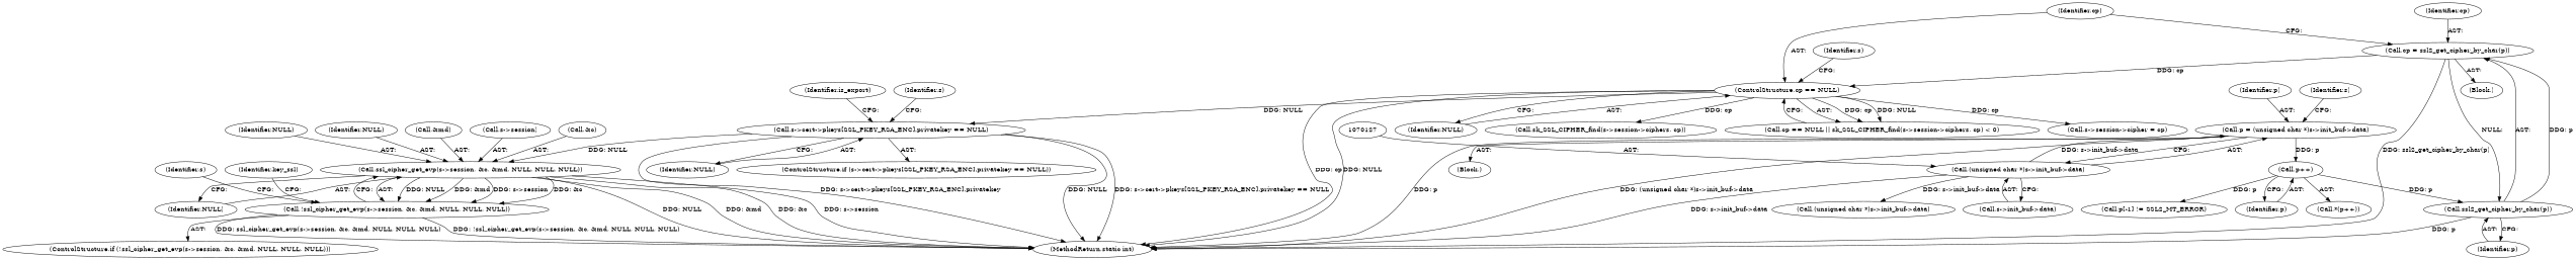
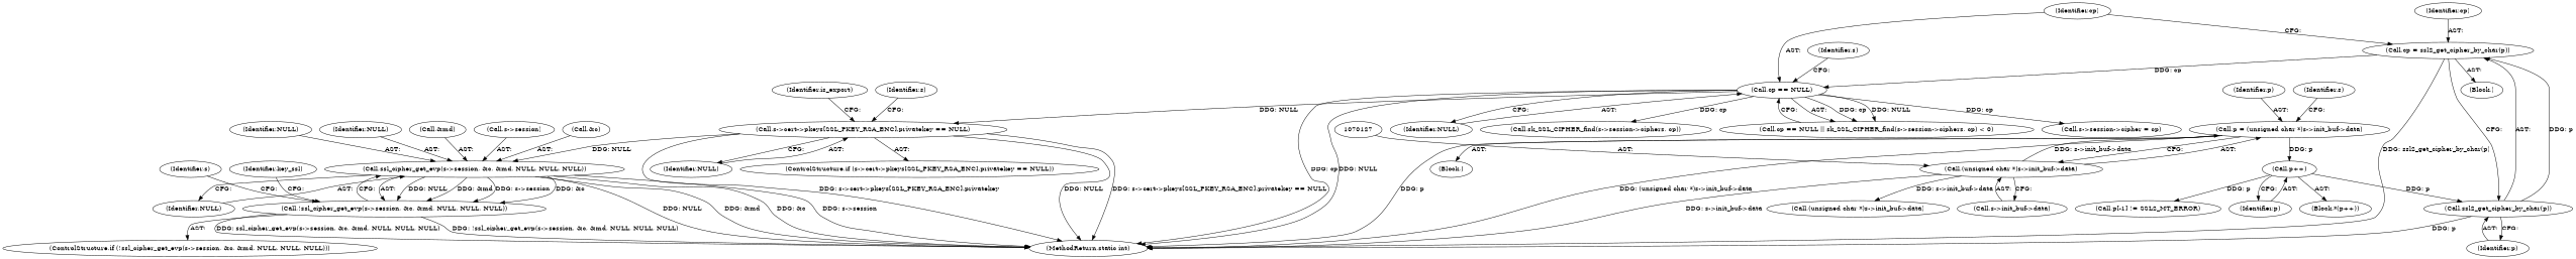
  digraph {
    n1 [label="(Call,s->cert->pkeys[SSL_PKEY_RSA_ENC].privatekey == NULL)"]
    n2 [label="(Call,ssl_cipher_get_evp(s->session, &c, &md, NULL, NULL, NULL))"]
    n3 [label="(ControlStructure,if (s->cert->pkeys[SSL_PKEY_RSA_ENC].privatekey == NULL))"]
    n4 [label="(Identifier,NULL)"]
    n5 [label="(MethodReturn,static int)"]
    n6 [label="(Call,!ssl_cipher_get_evp(s->session, &c, &md, NULL, NULL, NULL))"]
    n7 [label="(Identifier,NULL)"]
-   n8 [label="(ControlStructure,cp == NULL)"]
+   n8 [label="(Call,cp == NULL)"]
    n9 [label="(Call,sk_SSL_CIPHER_find(s->session->ciphers, cp))"]
    n10 [label="(Identifier,NULL)"]
    n11 [label="(Call,cp == NULL || sk_SSL_CIPHER_find(s->session->ciphers, cp) < 0)"]
    n12 [label="(Call,s->session->cipher = cp)"]
    n13 [label="(Call,cp = ssl2_get_cipher_by_char(p))"]
    n14 [label="(Call,ssl2_get_cipher_by_char(p))"]
    n15 [label="(Block,)"]
    n16 [label="(Identifier,p)"]
    n17 [label="(Call,p++)"]
    n18 [label="(Call,p[-1] != SSL2_MT_ERROR)"]
-   n19 [label="(Call,*(p++))"]
+   n19 [label="(Block,*(p++))"]
    n20 [label="(Identifier,p)"]
    n21 [label="(Call,p = (unsigned char *)s->init_buf->data)"]
    n22 [label="(Call,(unsigned char *)s->init_buf->data)"]
    n23 [label="(Block,)"]
    n24 [label="(Call,(unsigned char *)s->init_buf->data)"]
    n25 [label="(Call,s->init_buf->data)"]
    n26 [label="(ControlStructure,if (!ssl_cipher_get_evp(s->session, &c, &md, NULL, NULL, NULL)))"]
    n27 [label="(Call,&md)"]
    n28 [label="(Call,s->session)"]
    n29 [label="(Identifier,s)"]
    n30 [label="(Identifier,key_ssl)"]
    n31 [label="(Identifier,s)"]
    n32 [label="(Identifier,s)"]
    n33 [label="(Identifier,p)"]
    n34 [label="(Identifier,cp)"]
    n35 [label="(Identifier,s)"]
    n36 [label="(Call,&c)"]
    n37 [label="(Identifier,NULL)"]
    n38 [label="(Identifier,is_export)"]
    n39 [label="(Identifier,cp)"]
    n40 [label="(Identifier,NULL)"]
    n41 [label=1070127]
    n1 -> n2 [label="DDG: NULL"]
    n1 -> n3 [label="AST: "]
    n1 -> n4 [label="CFG: "]
    n1 -> n5 [label="DDG: NULL"]
    n1 -> n5 [label="DDG: s->cert->pkeys[SSL_PKEY_RSA_ENC].privatekey == NULL"]
    n1 -> n5 [label="DDG: s->cert->pkeys[SSL_PKEY_RSA_ENC].privatekey"]
    n2 -> n5 [label="DDG: NULL"]
    n2 -> n5 [label="DDG: &md"]
    n2 -> n5 [label="DDG: &c"]
    n2 -> n5 [label="DDG: s->session"]
    n2 -> n6 [label="AST: "]
    n2 -> n6 [label="DDG: NULL"]
    n2 -> n6 [label="DDG: &md"]
    n2 -> n6 [label="DDG: s->session"]
    n2 -> n6 [label="DDG: &c"]
    n2 -> n7 [label="CFG: "]
    n4 -> n1 [label="AST: "]
    n6 -> n2 [label="CFG: "]
    n6 -> n5 [label="DDG: !ssl_cipher_get_evp(s->session, &c, &md, NULL, NULL, NULL)"]
    n6 -> n5 [label="DDG: ssl_cipher_get_evp(s->session, &c, &md, NULL, NULL, NULL)"]
    n6 -> n26 [label="AST: "]
    n7 -> n2 [label="AST: "]
    n8 -> n1 [label="DDG: NULL"]
    n8 -> n5 [label="DDG: cp"]
    n8 -> n5 [label="DDG: NULL"]
    n8 -> n9 [label="DDG: cp"]
    n8 -> n10 [label="CFG: "]
    n8 -> n11 [label="AST: "]
    n8 -> n11 [label="DDG: cp"]
    n8 -> n11 [label="DDG: NULL"]
    n8 -> n12 [label="DDG: cp"]
    n10 -> n8 [label="AST: "]
    n11 -> n8 [label="CFG: "]
    n13 -> n5 [label="DDG: ssl2_get_cipher_by_char(p)"]
    n13 -> n8 [label="DDG: cp"]
-   n13 -> n14 [label="NULL: "]
+   n13 -> n14 [label="CFG: "]
    n13 -> n15 [label="AST: "]
    n14 -> n5 [label="DDG: p"]
    n14 -> n13 [label="AST: "]
    n14 -> n13 [label="DDG: p"]
    n14 -> n16 [label="CFG: "]
    n16 -> n14 [label="AST: "]
    n17 -> n14 [label="DDG: p"]
    n17 -> n18 [label="DDG: p"]
    n17 -> n19 [label="AST: "]
    n17 -> n20 [label="CFG: "]
    n20 -> n17 [label="AST: "]
    n21 -> n5 [label="DDG: (unsigned char *)s->init_buf->data"]
    n21 -> n5 [label="DDG: p"]
    n21 -> n17 [label="DDG: p"]
    n21 -> n22 [label="CFG: "]
    n21 -> n23 [label="AST: "]
    n22 -> n5 [label="DDG: s->init_buf->data"]
    n22 -> n21 [label="AST: "]
    n22 -> n21 [label="DDG: s->init_buf->data"]
    n22 -> n24 [label="DDG: s->init_buf->data"]
    n22 -> n25 [label="CFG: "]
    n25 -> n22 [label="AST: "]
    n27 -> n2 [label="AST: "]
    n28 -> n2 [label="AST: "]
    n29 -> n6 [label="CFG: "]
    n30 -> n6 [label="CFG: "]
    n31 -> n1 [label="CFG: "]
    n32 -> n8 [label="CFG: "]
    n33 -> n21 [label="AST: "]
    n34 -> n8 [label="AST: "]
    n34 -> n13 [label="CFG: "]
    n35 -> n21 [label="CFG: "]
    n36 -> n2 [label="AST: "]
    n37 -> n2 [label="AST: "]
    n38 -> n1 [label="CFG: "]
    n39 -> n13 [label="AST: "]
    n40 -> n2 [label="AST: "]
    n41 -> n22 [label="AST: "]
  }
